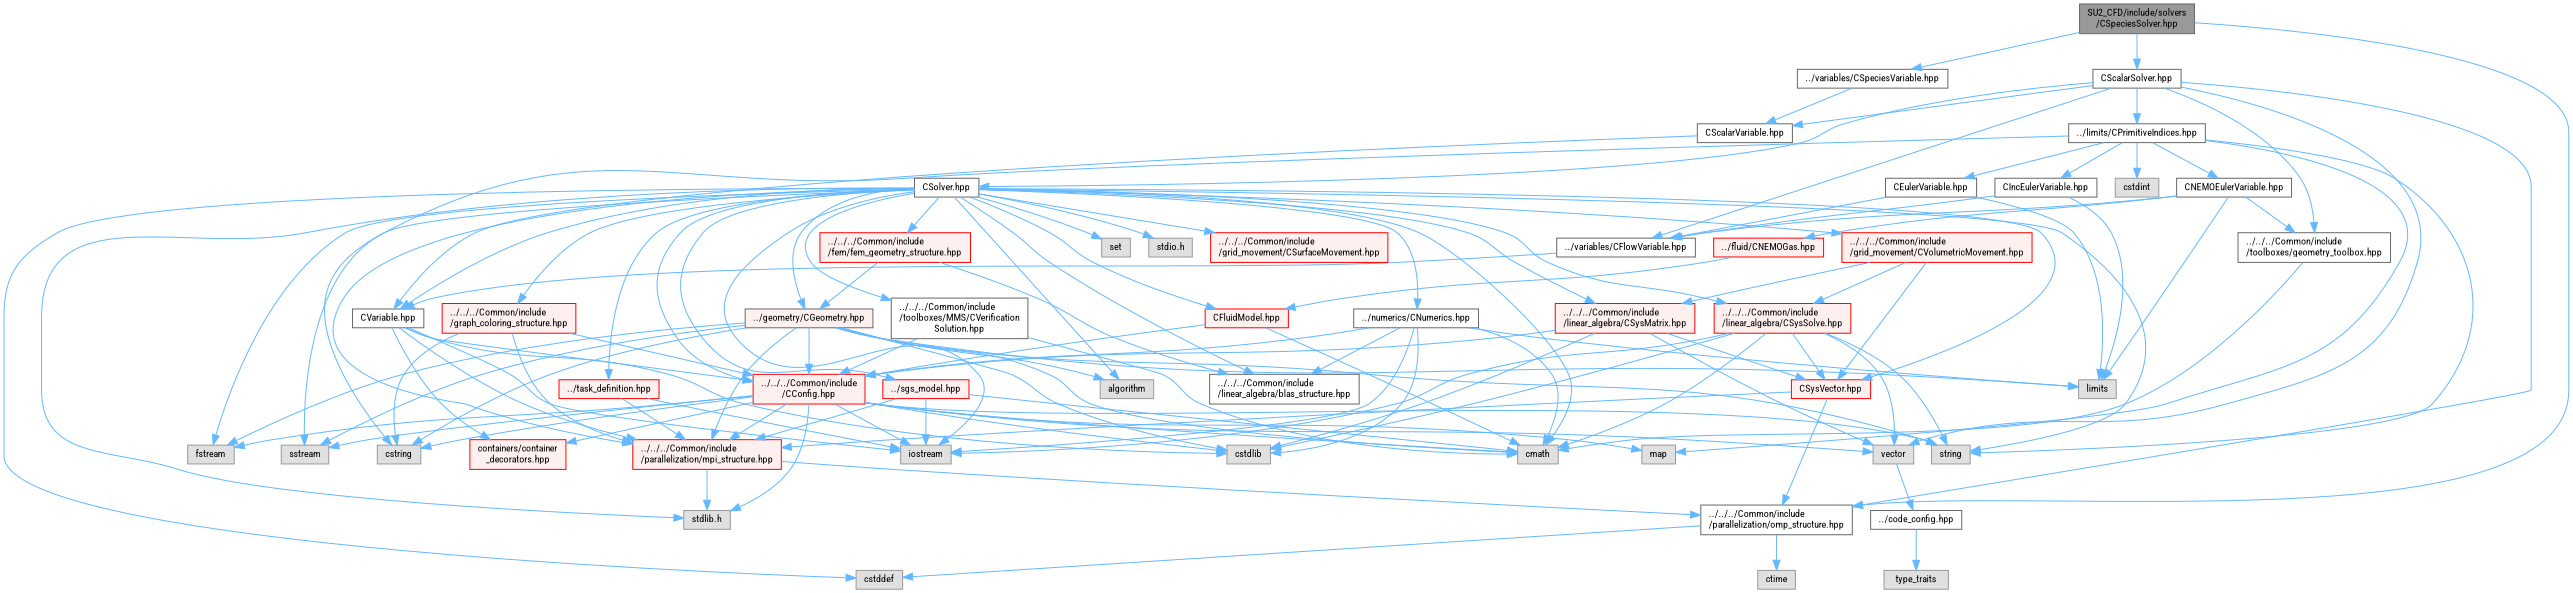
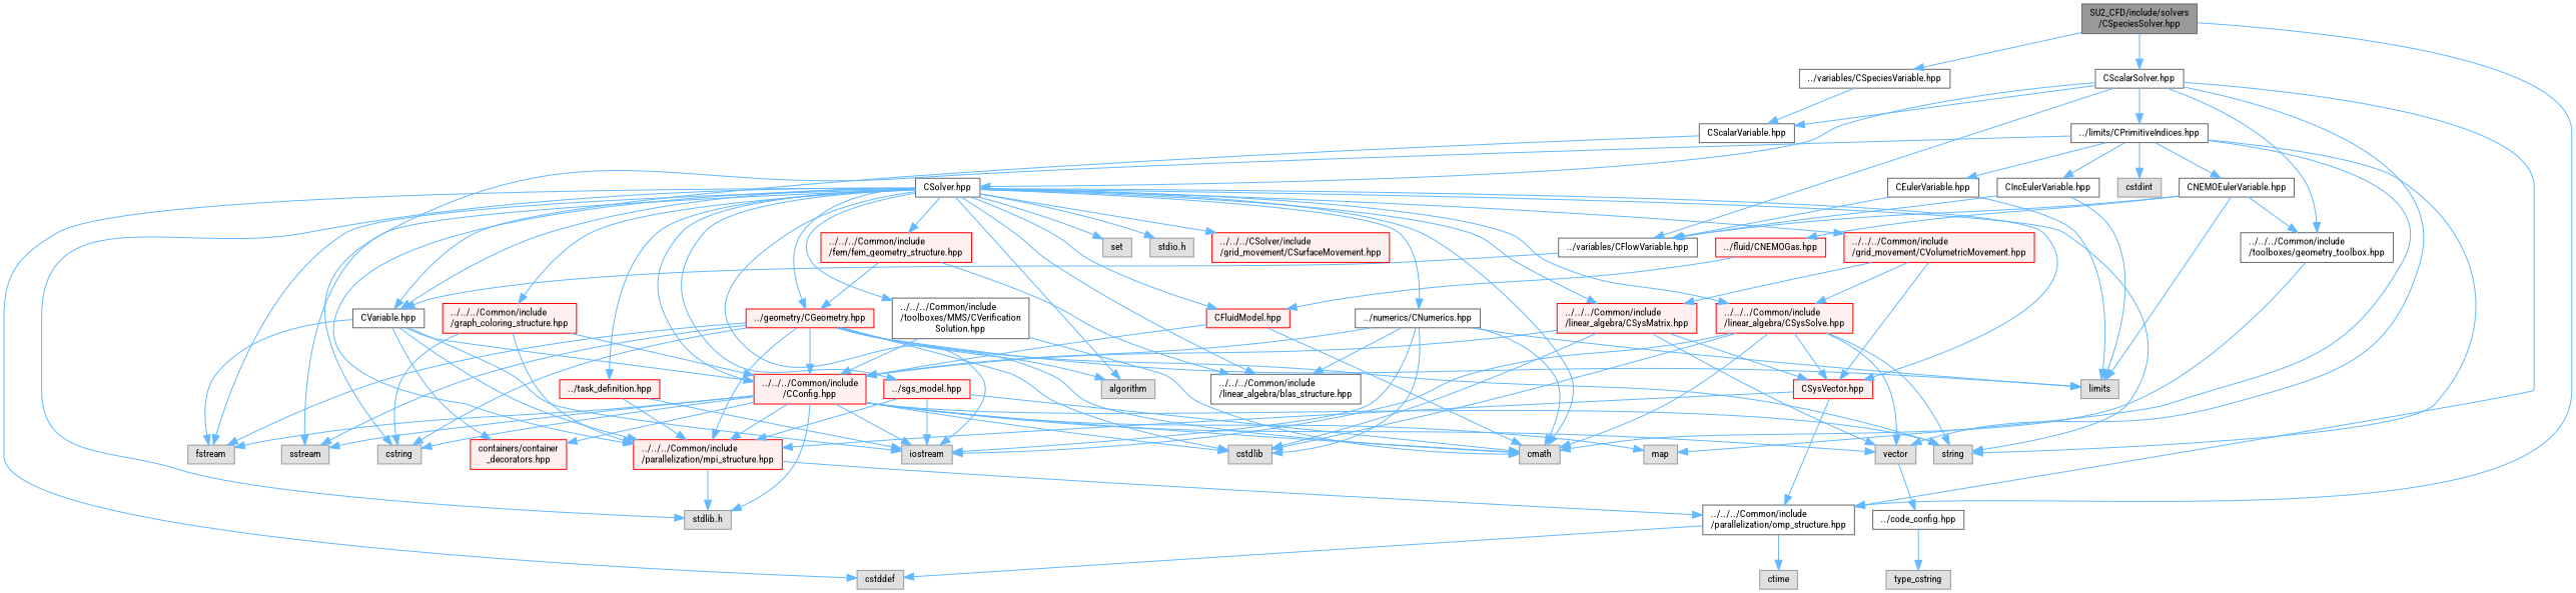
  digraph {
    fontname="Roboto Condensed"
    node [color=grey60 fillcolor="#E0E0E0" fontname="Roboto Condensed" fontsize=10 shape=box style=filled]
    edge [color=steelblue1 fontname="Roboto Condensed" fontsize=10 labelfontname=Helvetica labelfontsize=10 style=solid]
    n1 [color=gray40 fillcolor=grey60 fontcolor=black height=0.2 label="SU2_CFD/include/solvers\l/CSpeciesSolver.hpp" width=0.4]
    n2 [color=grey40 fillcolor=white height=0.2 label="../../../Common/include\l/parallelization/omp_structure.hpp" width=0.4]
    n3 [color=grey40 fillcolor=white height=0.2 label="../variables/CSpeciesVariable.hpp" width=0.4]
    n4 [color=grey40 fillcolor=white height=0.2 label="CScalarSolver.hpp" width=0.4]
    n5 [height=0.2 label=cstddef width=0.4]
    n6 [height=0.2 label=ctime width=0.4]
    n7 [color=grey40 fillcolor=white height=0.2 label="CScalarVariable.hpp" width=0.4]
    n8 [height=0.2 label=vector width=0.4]
    n9 [color=grey40 fillcolor=white height=0.2 label="../../../Common/include\l/toolboxes/geometry_toolbox.hpp" width=0.4]
    n10 [color=grey40 fillcolor=white height=0.2 label="../variables/CFlowVariable.hpp" width=0.4]
    n11 [color=grey40 fillcolor=white height=0.2 label="../limits/CPrimitiveIndices.hpp" width=0.4]
    n12 [color=grey40 fillcolor=white height=0.2 label="CSolver.hpp" width=0.4]
    n13 [color=grey40 fillcolor=white height=0.2 label="../code_config.hpp" width=0.4]
-   n14 [height=0.2 label=type_traits width=0.4]
+   n14 [height=0.2 label=type_cstring width=0.4]
    n15 [color=grey40 fillcolor=white height=0.2 label="CVariable.hpp" width=0.4]
    n16 [color=red fillcolor="#FFF0F0" height=0.2 label="../../../Common/include\l/parallelization/mpi_structure.hpp" width=0.4]
    n17 [height=0.2 label=iostream width=0.4]
    n18 [height=0.2 label=cstdlib width=0.4]
    n19 [color=red fillcolor="#FFF0F0" height=0.2 label="../../../Common/include\l/CConfig.hpp" width=0.4]
    n20 [color=red fillcolor="#FFF0F0" height=0.2 label="containers/container\l_decorators.hpp" width=0.4]
    n21 [height=0.2 label="stdlib.h" width=0.4]
    n22 [height=0.2 label=cmath width=0.4]
    n23 [height=0.2 label=fstream width=0.4]
    n24 [height=0.2 label=sstream width=0.4]
    n25 [height=0.2 label=string width=0.4]
    n26 [height=0.2 label=cstring width=0.4]
    n27 [height=0.2 label=map width=0.4]
    n28 [height=0.2 label=cstdint width=0.4]
    n29 [color=grey40 fillcolor=white height=0.2 label="CEulerVariable.hpp" width=0.4]
    n30 [color=grey40 fillcolor=white height=0.2 label="CIncEulerVariable.hpp" width=0.4]
    n31 [color=grey40 fillcolor=white height=0.2 label="CNEMOEulerVariable.hpp" width=0.4]
    n32 [color=red fillcolor="#FFF0F0" height=0.2 label="CFluidModel.hpp" width=0.4]
    n33 [height=0.2 label=algorithm width=0.4]
    n34 [height=0.2 label=set width=0.4]
    n35 [height=0.2 label="stdio.h" width=0.4]
    n36 [color=red fillcolor="#FFF0F0" height=0.2 label="../task_definition.hpp" width=0.4]
    n37 [color=grey40 fillcolor=white height=0.2 label="../numerics/CNumerics.hpp" width=0.4]
    n38 [color=grey40 fillcolor=white height=0.2 label="../../../Common/include\l/linear_algebra/blas_structure.hpp" width=0.4]
    n39 [color=red fillcolor="#FFF0F0" height=0.2 label="../sgs_model.hpp" width=0.4]
    n40 [color=red fillcolor="#FFF0F0" height=0.2 label="../../../Common/include\l/fem/fem_geometry_structure.hpp" width=0.4]
-   n41 [color=grey40 fillcolor="#FFF0F0" height=0.2 label="../geometry/CGeometry.hpp" width=0.4]
+   n41 [color=red fillcolor="#FFF0F0" height=0.2 label="../geometry/CGeometry.hpp" width=0.4]
    n42 [color=red fillcolor="#FFF0F0" height=0.2 label="../../../Common/include\l/linear_algebra/CSysMatrix.hpp" width=0.4]
    n43 [color=red fillcolor="#FFF0F0" height=0.2 label="CSysVector.hpp" width=0.4]
    n44 [color=red fillcolor="#FFF0F0" height=0.2 label="../../../Common/include\l/linear_algebra/CSysSolve.hpp" width=0.4]
-   n45 [color=red fillcolor="#FFF0F0" height=0.2 label="../../../Common/include\l/grid_movement/CSurfaceMovement.hpp" width=0.4]
+   n45 [color=red fillcolor="#FFF0F0" height=0.2 label="../../../CSolver/include\l/grid_movement/CSurfaceMovement.hpp" width=0.4]
    n46 [color=red fillcolor="#FFF0F0" height=0.2 label="../../../Common/include\l/grid_movement/CVolumetricMovement.hpp" width=0.4]
    n47 [color=red fillcolor="#FFF0F0" height=0.2 label="../../../Common/include\l/graph_coloring_structure.hpp" width=0.4]
    n48 [color=grey40 fillcolor=white height=0.2 label="../../../Common/include\l/toolboxes/MMS/CVerification\lSolution.hpp" width=0.4]
    n49 [height=0.2 label=limits width=0.4]
    n50 [color=red fillcolor="#FFF0F0" height=0.2 label="../fluid/CNEMOGas.hpp" width=0.4]
    n1 -> n2
    n1 -> n3
    n1 -> n4
    n2 -> n5
    n2 -> n6
    n3 -> n7
    n4 -> n2
    n4 -> n7
    n4 -> n8
    n4 -> n9
    n4 -> n10
    n4 -> n11
    n4 -> n12
    n7 -> n15
    n8 -> n13
    n9 -> n22
    n10 -> n15
    n11 -> n25
    n11 -> n26
    n11 -> n27
    n11 -> n28
    n11 -> n29
    n11 -> n30
    n11 -> n31
    n12 -> n5
    n12 -> n15
    n12 -> n16
    n12 -> n17
    n12 -> n19
    n12 -> n21
    n12 -> n22
    n12 -> n23
    n12 -> n24
    n12 -> n25
    n12 -> n32
    n12 -> n33
    n12 -> n34
    n12 -> n35
    n12 -> n36
    n12 -> n37
    n12 -> n38
    n12 -> n39
    n12 -> n40
    n12 -> n41
    n12 -> n42
    n12 -> n43
    n12 -> n44
    n12 -> n45
    n12 -> n46
    n12 -> n47
    n12 -> n48
    n13 -> n14
    n15 -> n16
    n15 -> n17
-   n15 -> n18
+   n15 -> n23
    n15 -> n19
    n15 -> n20
    n16 -> n2
    n16 -> n21
    n19 -> n8
    n19 -> n16
    n19 -> n17
    n19 -> n18
    n19 -> n20
    n19 -> n21
    n19 -> n22
    n19 -> n23
    n19 -> n24
    n19 -> n25
    n19 -> n26
    n19 -> n27
    n29 -> n10
    n29 -> n49
    n30 -> n10
    n30 -> n49
    n31 -> n9
    n31 -> n10
    n31 -> n49
    n31 -> n50
    n32 -> n19
    n32 -> n22
    n36 -> n16
    n36 -> n17
    n37 -> n17
    n37 -> n18
    n37 -> n19
    n37 -> n22
    n37 -> n38
    n37 -> n49
    n39 -> n16
    n39 -> n17
    n39 -> n22
    n40 -> n38
    n40 -> n41
    n41 -> n16
    n41 -> n18
    n41 -> n19
    n41 -> n22
    n41 -> n23
    n41 -> n24
    n41 -> n25
    n41 -> n26
    n41 -> n33
    n41 -> n49
    n42 -> n8
    n42 -> n18
    n42 -> n19
    n42 -> n43
    n43 -> n2
    n43 -> n16
    n44 -> n8
    n44 -> n17
    n44 -> n18
    n44 -> n22
    n44 -> n25
    n44 -> n43
    n46 -> n42
    n46 -> n43
    n46 -> n44
    n47 -> n16
    n47 -> n19
    n47 -> n26
    n48 -> n19
    n48 -> n22
    n50 -> n32
  }
